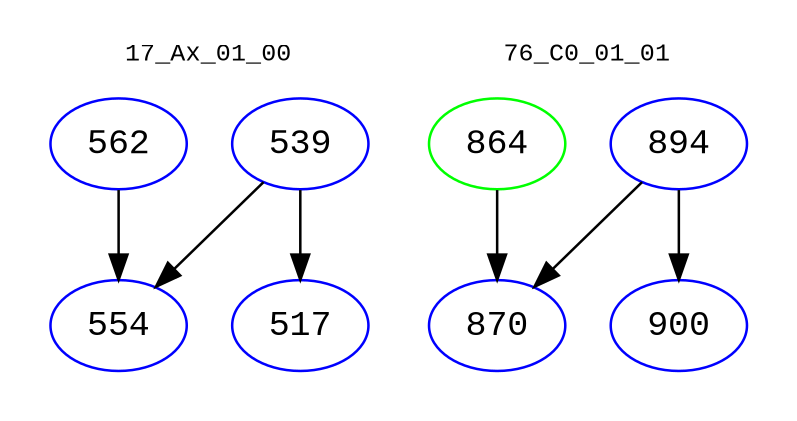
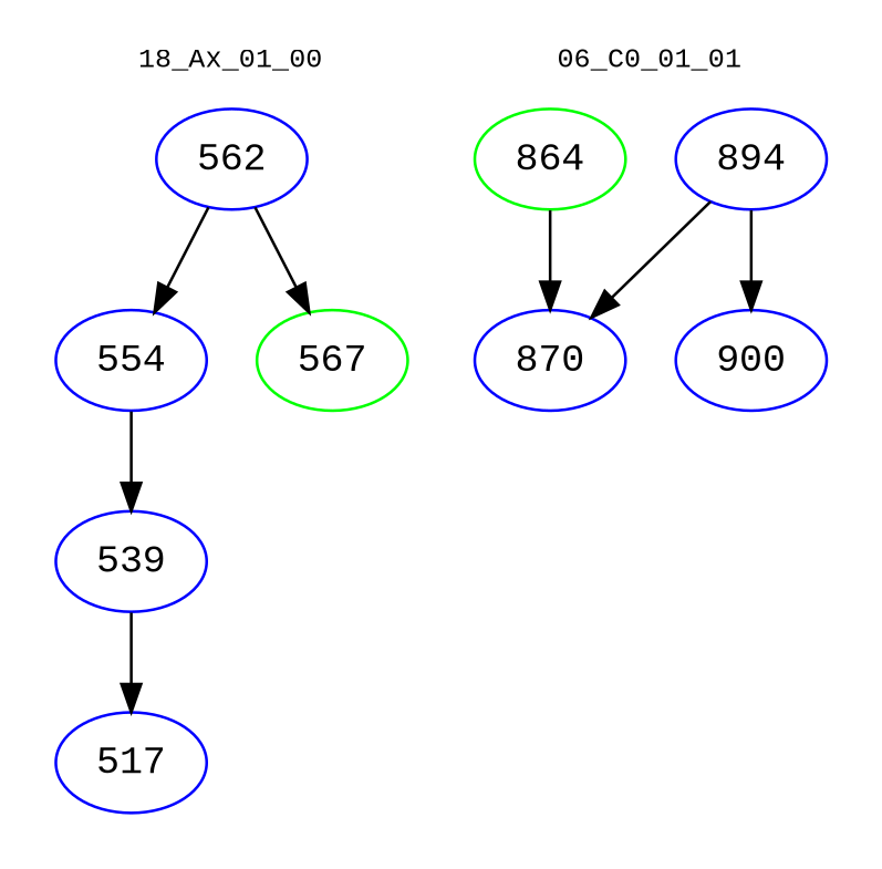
  digraph {
    fontname="Liberation Mono"
    node [color=blue fontname="Liberation Mono"]
    edge [color=black fontname="Liberation Mono"]
    n1 [label=554]
    n2 [label=539]
    n3 [label=562]
    n4 [label=517]
+   n5 [color=green label=567]
    n6 [label=894]
    n7 [label=870]
    n8 [label=900]
    n9 [color=green label=864]
    subgraph cluster_1 {
      color=white
      fontsize=10
-     label="17_Ax_01_00"
+     label="18_Ax_01_00"
      n1
      n2
      n3
      n4
+     n5
    }
    subgraph cluster_2 {
      color=white
      fontsize=10
-     label="76_C0_01_01"
+     label="06_C0_01_01"
      n6
      n7
      n8
      n9
    }
-   n2 -> n1
+   n1 -> n2
    n2 -> n4
    n3 -> n1
+   n3 -> n5
    n6 -> n7
    n6 -> n8
    n9 -> n7
  }
